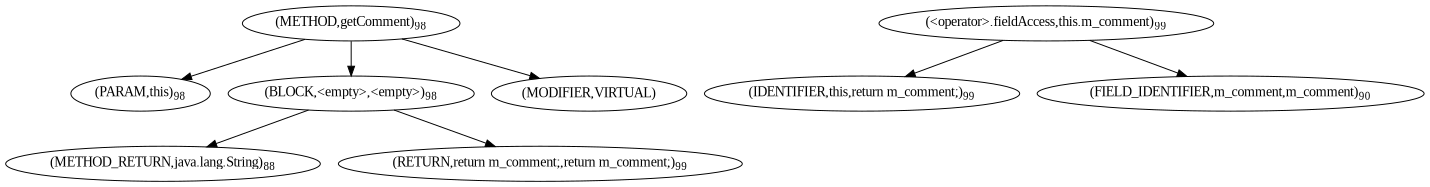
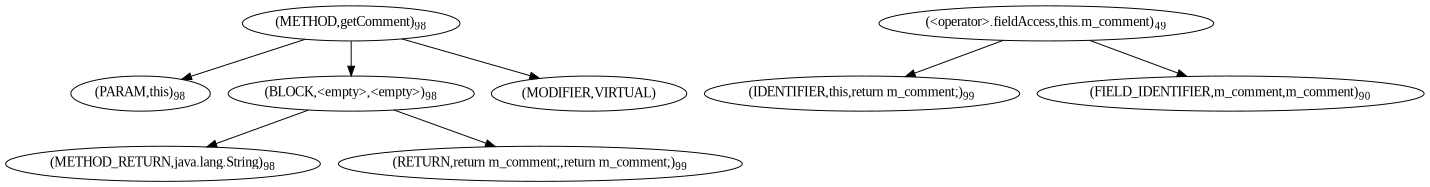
  digraph {
    fontname="Liberation Serif"
    node [fontname="Liberation Serif"]
    edge [fontname="Liberation Serif"]
    n1 [label=<(METHOD,getComment)<SUB>98</SUB>>]
    n2 [label=<(PARAM,this)<SUB>98</SUB>>]
    n3 [label=<(BLOCK,&lt;empty&gt;,&lt;empty&gt;)<SUB>98</SUB>>]
    n4 [label=<(MODIFIER,VIRTUAL)>]
-   n5 [label=<(METHOD_RETURN,java.lang.String)<SUB>88</SUB>>]
+   n5 [label=<(METHOD_RETURN,java.lang.String)<SUB>98</SUB>>]
    n6 [label=<(RETURN,return m_comment;,return m_comment;)<SUB>99</SUB>>]
-   n7 [label=<(&lt;operator&gt;.fieldAccess,this.m_comment)<SUB>99</SUB>>]
+   n7 [label=<(&lt;operator&gt;.fieldAccess,this.m_comment)<SUB>49</SUB>>]
    n8 [label=<(IDENTIFIER,this,return m_comment;)<SUB>99</SUB>>]
    n9 [label=<(FIELD_IDENTIFIER,m_comment,m_comment)<SUB>90</SUB>>]
    n1 -> n2
    n1 -> n3
    n1 -> n4
    n3 -> n5
    n3 -> n6
    n7 -> n8
    n7 -> n9
  }
